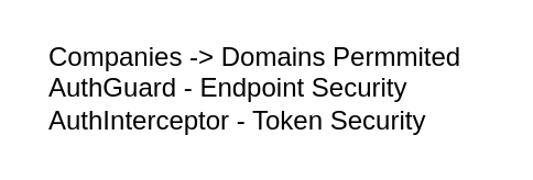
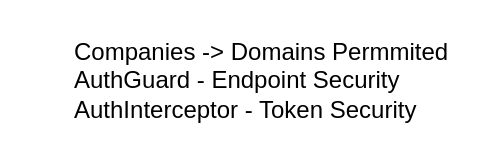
  <mxCell id="0" />
  <mxCell id="1" parent="0" />
- <mxCell id="2" value="Companies -&amp;gt; Domains Permmited&lt;br&gt;AuthGuard - Endpoint Security&lt;br&gt;AuthInterceptor - Token Security" style="text;html=1;align=left;verticalAlign=middle;resizable=0;points=[];autosize=1;" vertex="1" parent="1"><mxGeometry x="20" y="20" width="200" height="40" as="geometry" /></mxCell>
+ <mxCell id="2" value="Companies -&amp;gt; Domains Permmited&lt;br&gt;AuthGuard - Endpoint Security&lt;br&gt;AuthInterceptor - Token Security" style="text;html=1;align=left;verticalAlign=middle;resizable=0;points=[];autosize=1;" vertex="1" parent="1"><mxGeometry x="35" y="20" width="200" height="40" as="geometry" /></mxCell>
